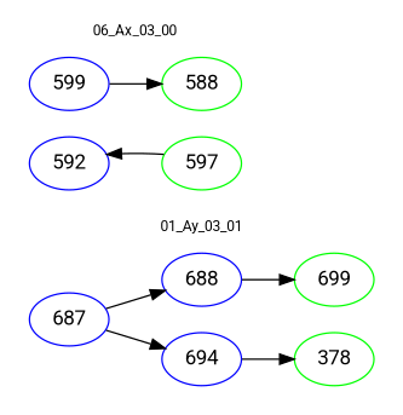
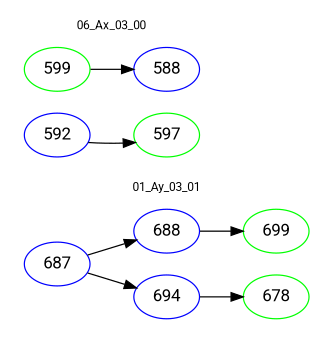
  digraph {
    fontname=Roboto
    rankdir=LR
    node [color=blue fontname=Roboto]
    edge [color=black fontname=Roboto]
    n1 [label=687]
    n2 [label=694]
    n3 [label=688]
-   n4 [color=green label=378]
+   n4 [color=green label=678]
    n5 [color=green label=699]
-   n6 [label=599]
+   n6 [color=green label=599]
    n7 [label=592]
-   n8 [color=green label=588]
+   n8 [label=588]
    n9 [color=green label=597]
    subgraph cluster_1 {
      color=white
      fontsize=10
      label="01_Ay_03_01"
      n1
      n2
      n3
      n4
      n5
    }
    subgraph cluster_2 {
      color=white
      fontsize=10
      label="06_Ax_03_00"
      n6
      n7
      n8
      n9
    }
    n1 -> n2
    n1 -> n3
    n2 -> n4
    n3 -> n5
    n6 -> n8
-   n9 -> n7
+   n7 -> n9
  }
